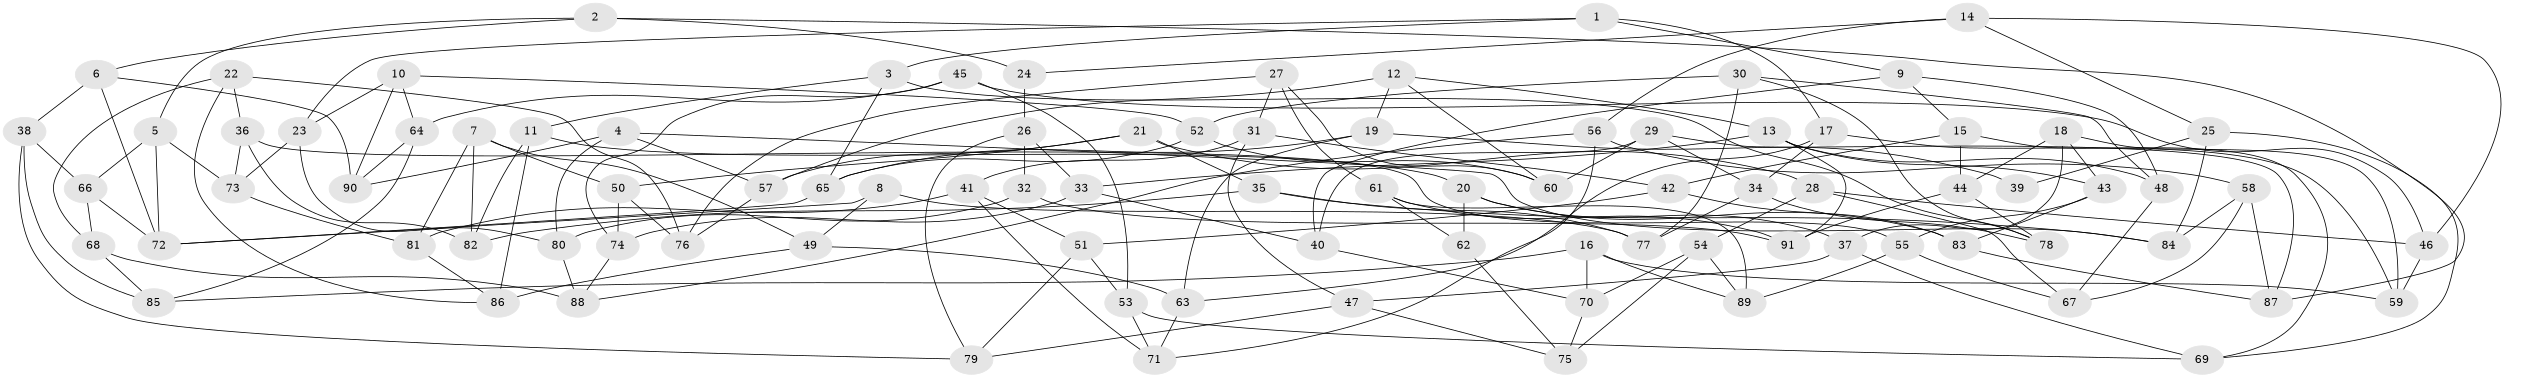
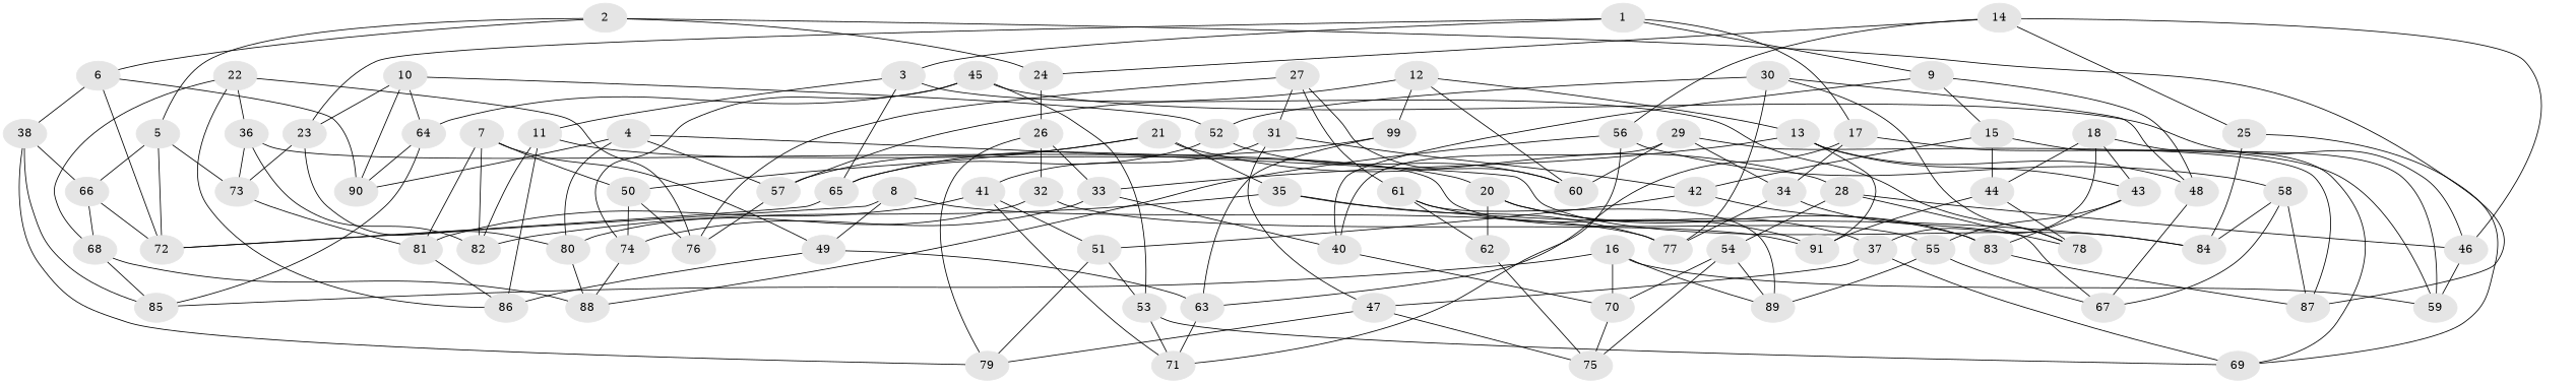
  graph {
    node [color=gray90 style=filled]
    1
    3
    9
    17
    23
    11
    65
    78
    15
    40
    48
    59
    34
    63
    80
    73
    2
    5
    6
    24
    87
    66
    72
    90
    38
    26
    82
    20
    86
    4
    57
    84
    76
    88
    8
    49
    77
    68
    81
    85
    79
    7
    50
    74
    42
    44
    69
    70
    67
    10
    52
    64
    60
    37
    62
    83
    12
    13
-   19
+   19 [label=99]
    33
    91
    43
-   39
    14
    25
    46
    56
    71
    58
    51
    16
    89
    75
    18
    47
    55
    21
    28
    35
    54
    22
    36
    32
    27
    31
    61
    41
    29
    30
    53
    45
    1 -- 3
    1 -- 9
    1 -- 17
    1 -- 23
    3 -- 11
    3 -- 65
    3 -- 78
    9 -- 15
    9 -- 40
    9 -- 48
    17 -- 59
    17 -- 34
    17 -- 63
    23 -- 80
    23 -- 73
    11 -- 82
    11 -- 20
    11 -- 86
    65 -- 72
    15 -- 42
    15 -- 44
    15 -- 69
    40 -- 70
    48 -- 67
    34 -- 78
    34 -- 77
    63 -- 71
    80 -- 88
    73 -- 81
    2 -- 5
    2 -- 6
    2 -- 24
    2 -- 87
    5 -- 73
    5 -- 66
    5 -- 72
    6 -- 72
    6 -- 90
    6 -- 38
    24 -- 26
    66 -- 72
    66 -- 68
    38 -- 66
    38 -- 85
    38 -- 79
    26 -- 79
    26 -- 33
    26 -- 32
    20 -- 37
    20 -- 62
    20 -- 83
    4 -- 80
    4 -- 90
    4 -- 57
    4 -- 84
    57 -- 76
    8 -- 72
    8 -- 49
    8 -- 77
    49 -- 63
    49 -- 86
    68 -- 88
    68 -- 85
    81 -- 86
    7 -- 82
    7 -- 49
    7 -- 81
    7 -- 50
    50 -- 76
    50 -- 74
    74 -- 88
    42 -- 83
    42 -- 51
    44 -- 78
    44 -- 91
    70 -- 75
    10 -- 23
    10 -- 90
    10 -- 52
    10 -- 64
    52 -- 65
    52 -- 60
    64 -- 90
    64 -- 85
    37 -- 69
    37 -- 47
    62 -- 75
    83 -- 87
    12 -- 57
    12 -- 60
    12 -- 13
    12 -- 19
    13 -- 48
    13 -- 33
    13 -- 91
    13 -- 43
    19 -- 65
    19 -- 63
-   19 -- 39
    33 -- 40
    33 -- 74
    43 -- 83
    43 -- 55
    14 -- 24
    14 -- 25
    14 -- 46
    14 -- 56
    25 -- 84
    25 -- 69
-   25 -- 39
    46 -- 59
    56 -- 88
    56 -- 71
    56 -- 58
    58 -- 87
    58 -- 84
    58 -- 67
    51 -- 79
    51 -- 53
    16 -- 59
    16 -- 85
    16 -- 70
    16 -- 89
    18 -- 59
    18 -- 44
    18 -- 37
    18 -- 43
    47 -- 79
    47 -- 75
    55 -- 67
    55 -- 89
    21 -- 57
    21 -- 50
    21 -- 28
    21 -- 35
    28 -- 67
    28 -- 46
    28 -- 54
    35 -- 82
    35 -- 84
    35 -- 77
    54 -- 70
    54 -- 89
    54 -- 75
    22 -- 86
    22 -- 76
    22 -- 68
    22 -- 36
    36 -- 73
    36 -- 82
    36 -- 55
    32 -- 80
    32 -- 91
    27 -- 76
    27 -- 60
    27 -- 31
    27 -- 61
    31 -- 42
    31 -- 47
    31 -- 41
    61 -- 62
    61 -- 91
    61 -- 89
    41 -- 81
    41 -- 71
    41 -- 51
    29 -- 40
    29 -- 34
    29 -- 87
    29 -- 60
    30 -- 78
    30 -- 48
    30 -- 77
    30 -- 52
    53 -- 69
    53 -- 71
    45 -- 74
    45 -- 64
    45 -- 46
    45 -- 53
  }
